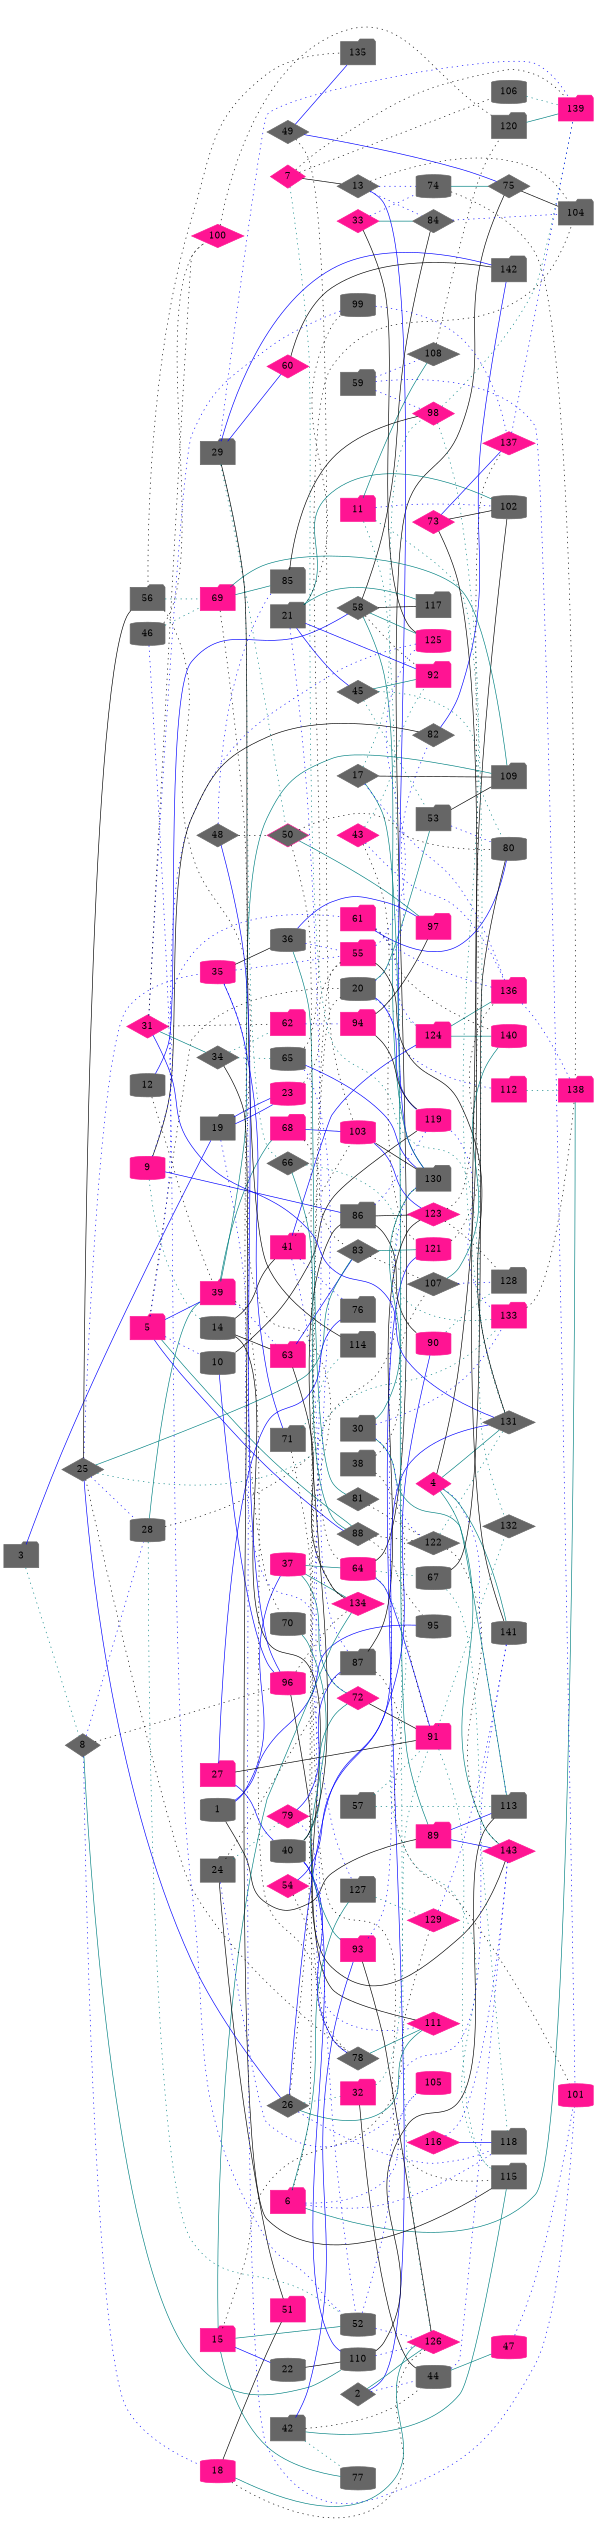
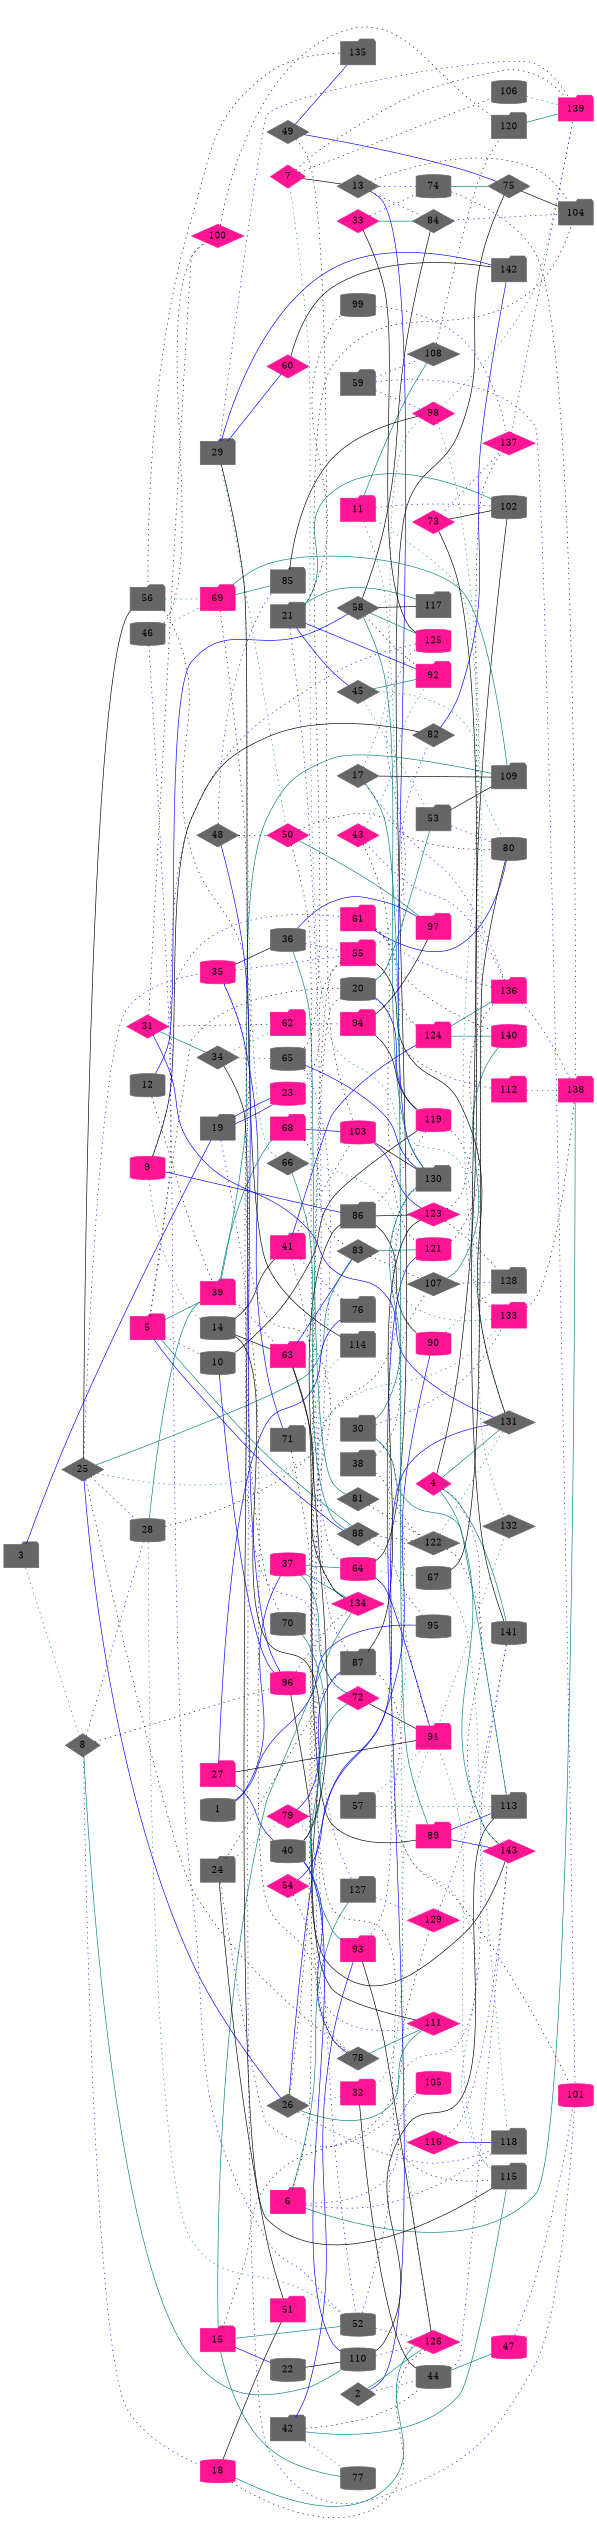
  graph {
    rankdir=LR
    node [color=gray40 shape=folder style=filled]
    edge [color=blue style=dotted]
    1 [shape=cylinder]
    37 [color=deeppink shape=cylinder]
    89 [color=deeppink]
    95 [shape=cylinder]
    134 [color=deeppink shape=diamond]
    72 [color=deeppink shape=diamond]
    64 [color=deeppink shape=cylinder]
    113
    143 [color=deeppink shape=diamond]
    2 [shape=diamond]
    44 [shape=cylinder]
    121 [color=deeppink shape=cylinder]
    126 [color=deeppink shape=diamond]
    47 [color=deeppink shape=cylinder]
    136 [color=deeppink]
    8 [shape=diamond]
    3
    19
    18 [color=deeppink shape=cylinder]
    28 [shape=cylinder]
    96 [color=deeppink shape=cylinder]
    110 [shape=cylinder]
    23 [color=deeppink shape=cylinder]
    4 [color=deeppink shape=diamond]
    102 [shape=cylinder]
    131 [shape=diamond]
    141 [shape=cylinder]
    5 [color=deeppink]
    10 [shape=cylinder]
    20 [shape=cylinder]
    39 [color=deeppink]
    88 [shape=diamond]
    125 [color=deeppink shape=cylinder]
    119 [color=deeppink shape=cylinder]
    82 [shape=diamond]
    53
    112 [color=deeppink]
    124 [color=deeppink]
    63 [color=deeppink]
    109
    78 [shape=diamond]
    68 [color=deeppink]
    122 [shape=diamond]
    6 [color=deeppink]
    105 [color=deeppink shape=cylinder]
    118
    127
    138 [color=deeppink]
    129 [color=deeppink shape=diamond]
    7 [color=deeppink shape=diamond]
    13 [shape=diamond]
    106 [shape=cylinder]
    139 [color=deeppink]
    74 [shape=cylinder]
    84 [shape=diamond]
    104
    130
    51 [color=deeppink]
    52 [shape=cylinder]
    111 [color=deeppink shape=diamond]
    9 [color=deeppink shape=cylinder]
    14 [shape=cylinder]
    61 [color=deeppink]
    86
    41 [color=deeppink]
    80 [shape=cylinder]
    140 [color=deeppink shape=cylinder]
    142
    90 [color=deeppink shape=cylinder]
    123 [color=deeppink shape=diamond]
    133 [color=deeppink]
    11 [color=deeppink]
    108 [shape=diamond]
    132 [shape=diamond]
    120
    12 [shape=cylinder]
    58 [shape=diamond]
    92 [color=deeppink]
    117
    75 [shape=diamond]
    76
    103 [color=deeppink shape=cylinder]
    83 [shape=diamond]
    15 [color=deeppink]
    22 [shape=cylinder]
    77 [shape=cylinder]
    49 [shape=diamond]
    135
    17 [shape=diamond]
    98 [color=deeppink shape=diamond]
    55 [color=deeppink]
    91 [color=deeppink]
    21
    45 [shape=diamond]
    99 [shape=cylinder]
    137 [color=deeppink shape=diamond]
    24
    79 [color=deeppink shape=diamond]
    87
    101 [color=deeppink shape=cylinder]
    25 [shape=diamond]
    26 [shape=diamond]
    35 [color=deeppink shape=cylinder]
    56
    32 [color=deeppink]
    36 [shape=cylinder]
    71
    69 [color=deeppink]
    107 [shape=diamond]
    128
    27 [color=deeppink]
    40 [shape=cylinder]
    115
    29
-   50 [color=deeppink shape=diamond fillcolor=gray40]
+   50 [color=deeppink shape=diamond]
    60 [color=deeppink shape=diamond]
    66 [shape=diamond]
    114
    97 [color=deeppink]
    30
    31 [color=deeppink shape=diamond]
    34 [shape=diamond]
    62 [color=deeppink]
    100 [color=deeppink shape=diamond]
    65 [shape=cylinder]
    94 [color=deeppink]
    33 [color=deeppink shape=diamond]
    81 [shape=diamond]
    67 [shape=cylinder]
    38
    42
    93 [color=deeppink]
    43 [color=deeppink shape=diamond]
    46 [shape=cylinder]
    85
    70 [shape=cylinder]
    48 [shape=diamond]
    54 [color=deeppink shape=diamond]
    57
    59
    73 [color=deeppink shape=diamond]
    116 [color=deeppink shape=diamond]
    1 -- 37 [style=solid]
-   1 -- 89 [color=black style=solid]
+   63 -- 89 [color=black style=solid]
    1 -- 95 [style=solid]
    37 -- 134 [color=teal style=solid]
    37 -- 72 [color=teal style=solid]
    37 -- 64 [color=teal style=solid]
    89 -- 113 [style=solid]
    89 -- 143 [style=solid]
    72 -- 91 [color=black style=solid]
    64 -- 75 [color=black style=solid]
    64 -- 91 [style=solid]
    64 -- 115 [color=teal]
    64 -- 67 [color=teal]
    2 -- 44
    2 -- 121 [style=solid]
    2 -- 126 [color=teal style=solid]
    44 -- 143
    44 -- 47 [color=teal style=solid]
    121 -- 136 [color=black]
    47 -- 101
    136 -- 138
    8 -- 18
    8 -- 28
    8 -- 96 [color=black]
    8 -- 110 [color=teal style=solid]
    3 -- 8 [color=teal]
    3 -- 19 [style=solid]
    19 -- 72
    19 -- 23 [style=solid]
    19 -- 23 [style=solid]
    18 -- 126 [color=black]
    18 -- 126 [color=teal style=solid]
    18 -- 51 [color=black style=solid]
    28 -- 39 [color=teal style=solid]
    28 -- 130 [color=black]
    28 -- 52 [color=teal]
    96 -- 134 [color=black]
    96 -- 111 [color=black style=solid]
    110 -- 113 [color=black style=solid]
    110 -- 126
    23 -- 55 [color=black]
    4 -- 113
    4 -- 143 [color=teal style=solid]
    4 -- 102 [color=black style=solid]
    4 -- 131 [color=teal style=solid]
    4 -- 141 [color=teal style=solid]
    5 -- 10
    5 -- 20 [color=black]
-   5 -- 39 [style=solid]
+   5 -- 39 [color=teal style=solid]
    5 -- 88 [style=solid]
    5 -- 88 [color=teal style=solid]
    5 -- 125
    10 -- 96 [style=solid]
    10 -- 119 [color=black style=solid]
    20 -- 119 [style=solid]
    20 -- 82
    20 -- 53 [color=teal style=solid]
    20 -- 112
    20 -- 124 [color=teal]
    39 -- 63
    39 -- 109 [color=teal style=solid]
    39 -- 78 [color=black]
    39 -- 68 [color=teal style=solid]
    88 -- 95 [color=black]
    88 -- 122 [color=black]
    119 -- 133
    82 -- 142 [style=solid]
    53 -- 109 [color=black style=solid]
    53 -- 80
    112 -- 138 [color=teal]
    124 -- 136 [color=teal style=solid]
    124 -- 140 [color=teal style=solid]
    63 -- 134 [color=black style=solid]
    63 -- 83 [style=solid]
    78 -- 111 [color=teal style=solid]
    68 -- 103 [style=solid]
    68 -- 83 [color=black]
    122 -- 143 [color=black]
    122 -- 131 [color=teal]
    6 -- 20 [color=black]
    6 -- 105
    6 -- 118
    6 -- 127 [color=teal style=solid]
    6 -- 138 [color=teal style=solid]
    127 -- 129 [color=teal]
    129 -- 141
    7 -- 131 [color=teal]
    7 -- 13 [color=black style=solid]
    7 -- 106 [color=black]
    7 -- 139 [color=black]
    13 -- 74
    13 -- 84
    13 -- 104 [color=black]
    13 -- 130 [style=solid]
    106 -- 139 [color=teal]
    74 -- 138 [color=black]
    74 -- 75 [color=teal style=solid]
    84 -- 104
    52 -- 126
    52 -- 105
    9 -- 82 [color=black style=solid]
    9 -- 14 [color=teal]
    9 -- 61
    9 -- 86 [style=solid]
    14 -- 143 [color=black style=solid]
    14 -- 63 [color=black style=solid]
    14 -- 41 [color=black style=solid]
    61 -- 136
    61 -- 124
    61 -- 80 [style=solid]
    61 -- 140 [color=black]
    86 -- 119
    86 -- 90 [color=black style=solid]
    86 -- 123 [color=black style=solid]
    41 -- 124 [style=solid]
    41 -- 127
    41 -- 76
    41 -- 103 [color=black]
    90 -- 128 [color=teal]
    123 -- 137 [color=black]
    123 -- 128 [color=black]
    133 -- 138 [color=black]
    11 -- 126 [color=teal]
    11 -- 102
    11 -- 108 [color=teal style=solid]
    11 -- 132 [color=teal]
    108 -- 120 [color=black]
    120 -- 139 [color=teal style=solid]
    12 -- 39 [color=black]
    12 -- 58 [style=solid]
    58 -- 125 [color=teal style=solid]
    58 -- 84 [color=black style=solid]
    58 -- 130 [color=teal style=solid]
    58 -- 92 [color=black]
    58 -- 117 [color=black style=solid]
    75 -- 104 [color=black style=solid]
    103 -- 130 [color=black style=solid]
    103 -- 123 [style=solid]
    83 -- 121 [color=teal style=solid]
    83 -- 107 [color=black]
    15 -- 134 [color=teal style=solid]
    15 -- 129 [color=black]
    15 -- 52 [color=teal style=solid]
    15 -- 22 [style=solid]
    15 -- 77 [color=teal style=solid]
    22 -- 110 [color=black style=solid]
    49 -- 75 [style=solid]
    49 -- 103 [color=black]
    49 -- 135 [style=solid]
    17 -- 89 [color=teal style=solid]
    17 -- 136
    17 -- 109 [color=black style=solid]
    17 -- 98 [color=teal]
    98 -- 131 [color=teal]
    98 -- 139 [color=teal]
    55 -- 131 [color=black style=solid]
    55 -- 125
    91 -- 132 [color=teal]
    91 -- 115 [color=teal]
    21 -- 102 [color=teal style=solid]
    21 -- 52
    21 -- 92 [style=solid]
    21 -- 117 [color=teal style=solid]
    21 -- 45 [style=solid]
    21 -- 99 [color=black]
    45 -- 53 [color=teal]
    45 -- 80 [color=teal]
    45 -- 92 [color=teal style=solid]
    99 -- 137
    137 -- 139
    24 -- 141
    24 -- 51 [color=black style=solid]
    24 -- 79 [color=teal]
    24 -- 87 [color=black]
    79 -- 111
    79 -- 87 [style=solid]
    87 -- 123 [color=black style=solid]
    87 -- 101 [color=black]
    25 -- 28
    25 -- 78 [color=black]
    25 -- 133 [color=teal]
    25 -- 83 [color=teal style=solid]
    25 -- 26 [style=solid]
    25 -- 35
    25 -- 56 [color=black style=solid]
    26 -- 118
    26 -- 111 [color=teal style=solid]
    26 -- 90 [style=solid]
    26 -- 55 [color=black]
    26 -- 32 [color=teal]
    35 -- 55
    35 -- 101
    35 -- 36 [color=black style=solid]
    35 -- 71 [style=solid]
    56 -- 134 [color=black]
    56 -- 135 [color=black]
    56 -- 69 [color=teal]
    32 -- 44 [color=black style=solid]
    32 -- 91 [color=teal]
    36 -- 55
    36 -- 97 [style=solid]
    36 -- 81 [color=teal style=solid]
    71 -- 115 [color=black]
    71 -- 114 [color=teal]
    69 -- 109 [color=teal style=solid]
    69 -- 85 [color=teal style=solid]
    69 -- 70 [color=black]
    107 -- 140 [color=teal style=solid]
    107 -- 128
    27 -- 76 [style=solid]
    27 -- 91 [color=black style=solid]
    27 -- 40 [style=solid]
    40 -- 72 [color=teal style=solid]
    40 -- 110 [style=solid]
    40 -- 78 [style=solid]
    40 -- 86 [color=black style=solid]
    29 -- 139
    29 -- 142 [style=solid]
    29 -- 50 [color=teal]
    29 -- 60 [style=solid]
    29 -- 66 [color=teal]
    29 -- 114 [color=black style=solid]
    50 -- 64 [color=black]
    50 -- 80 [color=black]
    50 -- 97 [color=teal style=solid]
    60 -- 142 [color=black style=solid]
    66 -- 88 [color=teal style=solid]
    66 -- 133 [color=teal]
    30 -- 113 [color=teal style=solid]
    30 -- 122
    30 -- 130 [color=teal style=solid]
    30 -- 133
    31 -- 131 [style=solid]
-   31 -- 99
    31 -- 34 [color=teal style=solid]
    31 -- 62 [color=black]
    31 -- 100 [color=black]
    34 -- 115 [color=black style=solid]
    34 -- 62 [color=teal]
    34 -- 65 [color=teal]
    62 -- 94
    100 -- 120 [color=black]
    65 -- 104 [color=black]
    65 -- 130 [style=solid]
    65 -- 87
    94 -- 119 [color=black style=solid]
    94 -- 97 [color=black style=solid]
    33 -- 125 [color=black style=solid]
    33 -- 74
    33 -- 84 [color=teal style=solid]
    81 -- 122 [color=black]
    67 -- 118 [color=teal]
    67 -- 80 [color=black style=solid]
    38 -- 91 [color=black]
    38 -- 107 [color=black]
    42 -- 44 [color=black]
    42 -- 77 [color=teal]
    42 -- 115 [color=teal style=solid]
    42 -- 93 [style=solid]
    93 -- 126 [color=black style=solid]
    93 -- 130
    43 -- 121 [color=black]
    43 -- 136
    43 -- 92 [color=teal]
    46 -- 52
    46 -- 69 [color=teal]
    46 -- 100 [color=black]
    85 -- 98 [color=black style=solid]
    70 -- 93 [color=teal style=solid]
    48 -- 96 [style=solid]
    48 -- 50 [color=black]
    48 -- 85
    54 -- 131 [style=solid]
    54 -- 78 [color=black]
    57 -- 113 [color=teal]
    57 -- 91 [color=teal]
    59 -- 108
    59 -- 98
    59 -- 101
    73 -- 102 [color=black style=solid]
    73 -- 141 [color=black style=solid]
-   73 -- 137 [style=solid]
+   73 -- 137
    116 -- 143
    116 -- 118 [style=solid]
  }
